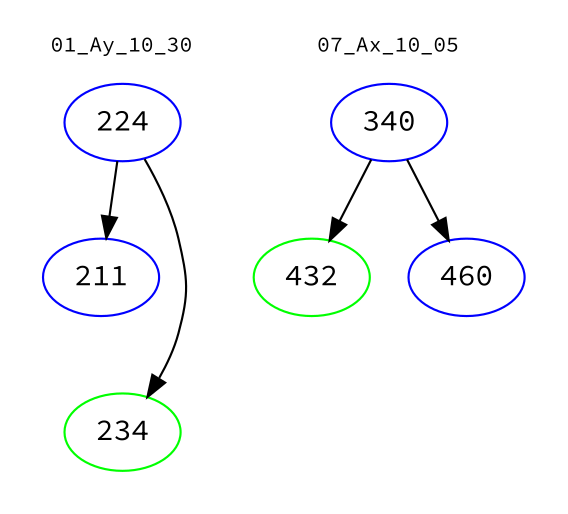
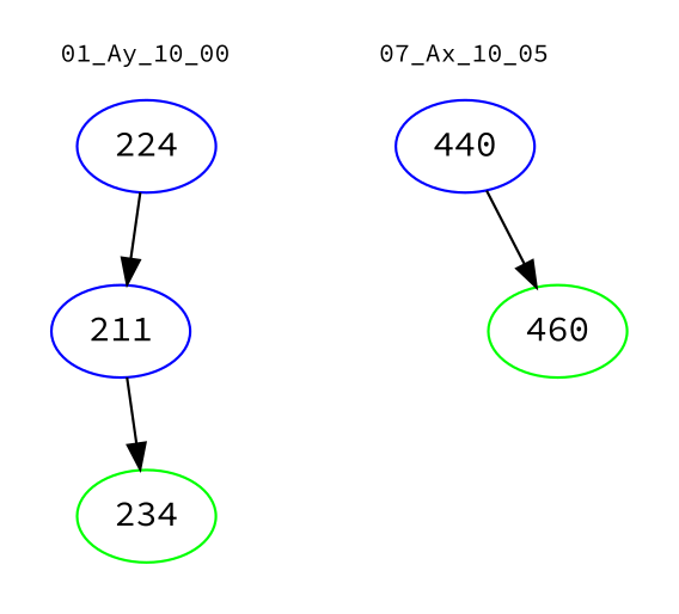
  digraph {
    fontname="Source Code Pro"
    node [color=blue fontname="Source Code Pro"]
    edge [color=black fontname="Source Code Pro"]
    n1 [label=224]
    n2 [label=211]
    n3 [color=green label=234]
-   n4 [label=340]
-   n5 [color=green label=432]
-   n6 [label=460]
+   n4 [label=440]
+   n6 [color=green label=460]
    subgraph cluster_1 {
      color=white
      fontsize=10
-     label="01_Ay_10_30"
+     label="01_Ay_10_00"
      n1
      n2
      n3
    }
    subgraph cluster_2 {
      color=white
      fontsize=10
      label="07_Ax_10_05"
      n4
-     n5
      n6
    }
    n1 -> n2
-   n1 -> n3
-   n4 -> n5
+   n2 -> n3
    n4 -> n6
  }
